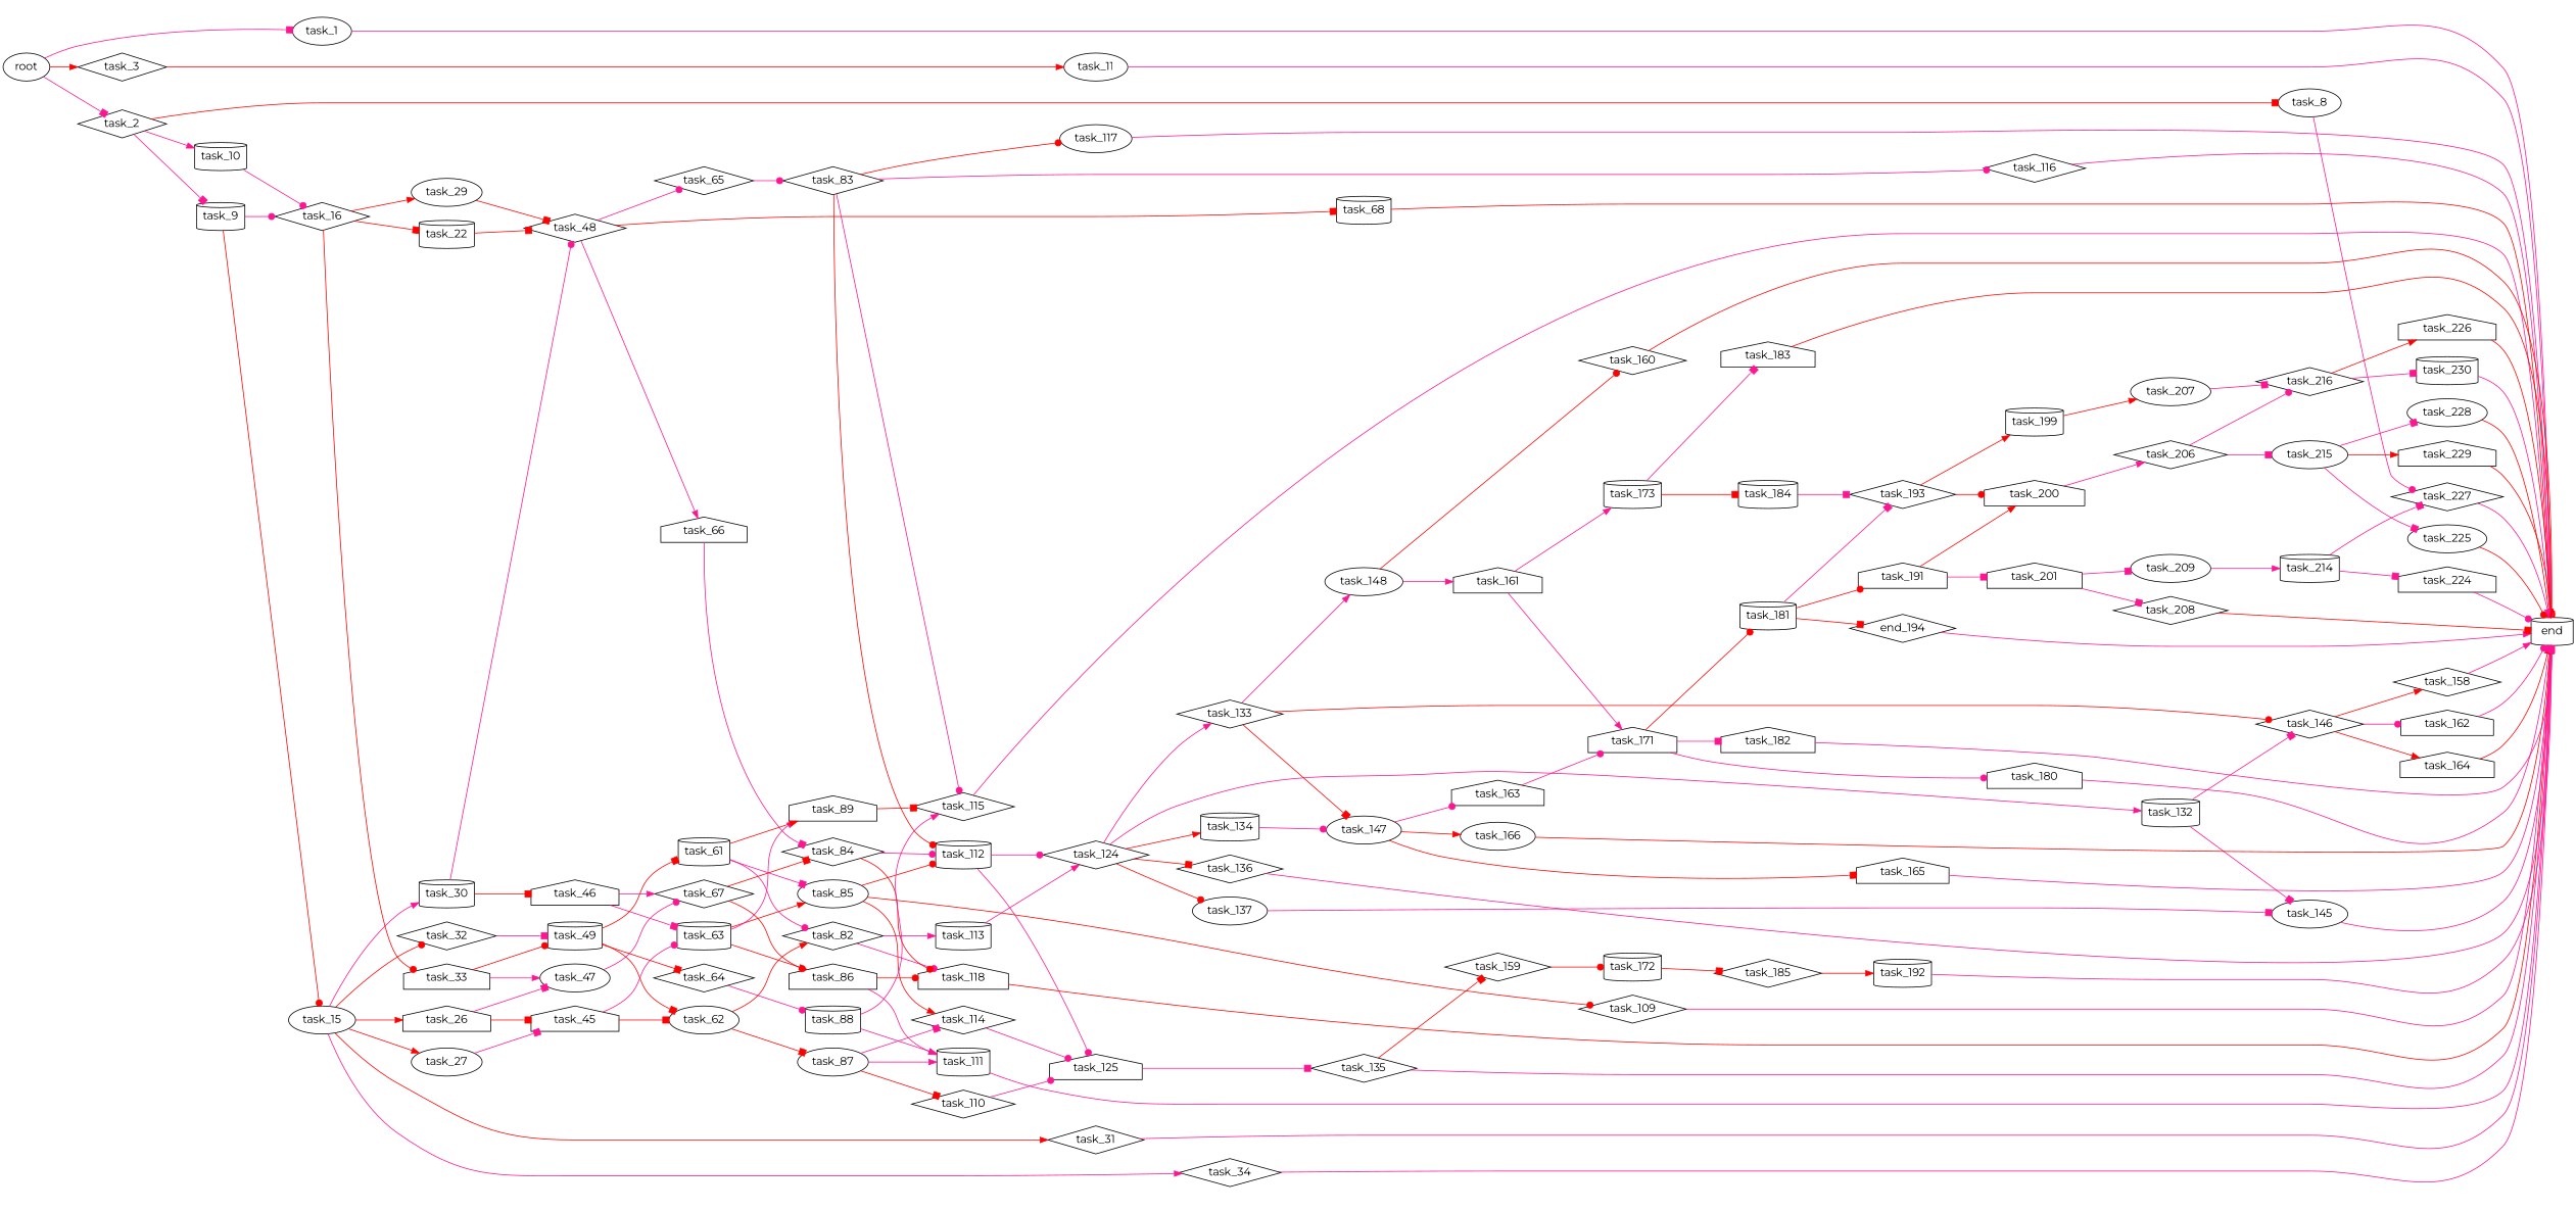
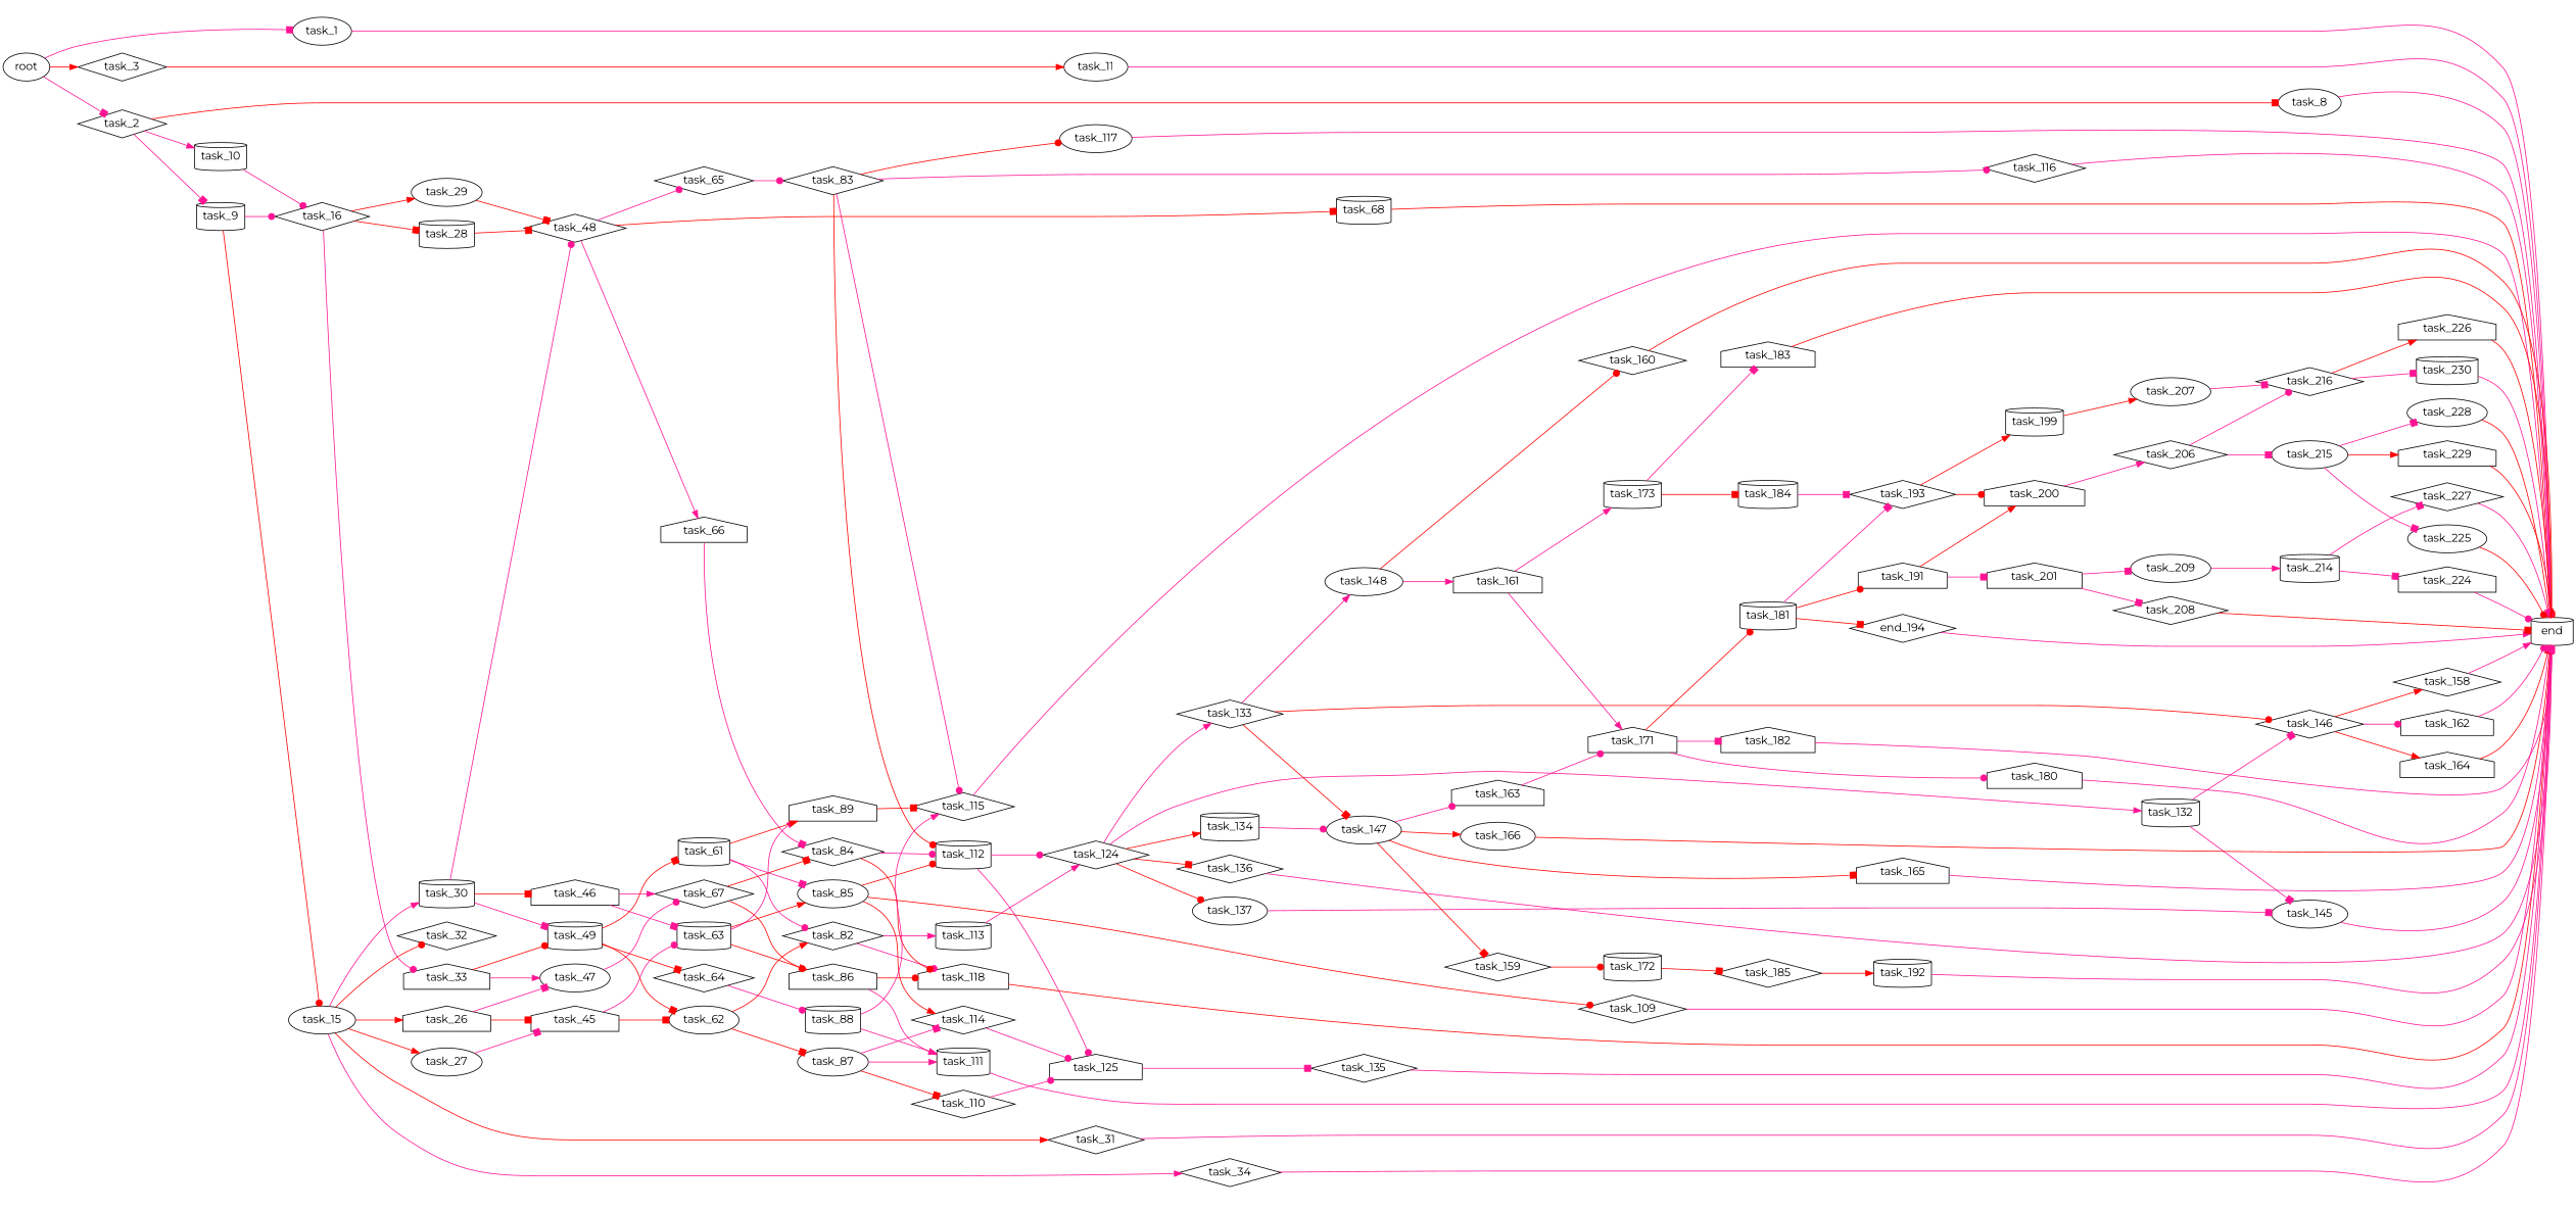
  digraph {
    fontname=Montserrat
    rankdir=LR
    node [fontname=Montserrat shape=diamond]
    edge [arrowhead=box color=deeppink fontname=Montserrat]
    root [shape=ellipse]
    task_1 [shape=ellipse]
    task_2
    task_3
    end [shape=cylinder]
    task_8 [shape=ellipse]
    task_9 [shape=cylinder]
    task_10 [shape=cylinder]
    task_11 [shape=ellipse]
    task_15 [shape=ellipse]
    task_16
    task_26 [shape=house]
    task_27 [shape=ellipse]
    task_30 [shape=cylinder]
    task_31
    task_32
    task_34
-   task_28 [shape=cylinder label=task_22]
+   task_28 [shape=cylinder]
    task_29 [shape=ellipse]
    task_33 [shape=house]
    task_45 [shape=house]
    task_47 [shape=ellipse]
    task_48
    task_46 [shape=house]
    task_49 [shape=cylinder]
    task_62 [shape=ellipse]
    task_63 [shape=cylinder]
    task_67
    task_65
    task_66 [shape=house]
    task_68 [shape=cylinder]
    task_61 [shape=cylinder]
    task_64
    task_82
    task_87 [shape=ellipse]
    task_85 [shape=ellipse]
    task_89 [shape=house]
    task_86 [shape=house]
    task_84
    task_83
    task_88 [shape=cylinder]
    task_113 [shape=cylinder]
    task_118 [shape=house]
    task_114
    task_111 [shape=cylinder]
    task_110
    task_112 [shape=cylinder]
    task_109
    task_115
    task_116
    task_117 [shape=ellipse]
    task_124
    task_125 [shape=house]
    task_132 [shape=cylinder]
    task_133
    task_134 [shape=cylinder]
    task_136
    task_137 [shape=ellipse]
    task_135
    task_145 [shape=ellipse]
    task_146
    task_147 [shape=ellipse]
    task_148 [shape=ellipse]
    task_158
    task_162 [shape=house]
    task_164 [shape=house]
    task_159
    task_163 [shape=house]
    task_165 [shape=house]
    task_166 [shape=ellipse]
    task_160
    task_161 [shape=house]
    task_172 [shape=cylinder]
    task_171 [shape=house]
    task_173 [shape=cylinder]
    task_185
    task_180 [shape=house]
    task_181 [shape=cylinder]
    task_182 [shape=house]
    task_183 [shape=house]
    task_184 [shape=cylinder]
    task_192 [shape=cylinder]
    task_191 [shape=house]
    task_193
    n85 [label=end_194]
    task_200 [shape=house]
    task_201 [shape=house]
    task_199 [shape=cylinder]
    task_206
    task_208
    task_209 [shape=ellipse]
    task_207 [shape=ellipse]
    task_216
    task_215 [shape=ellipse]
    task_214 [shape=cylinder]
    task_226 [shape=house]
    task_230 [shape=cylinder]
    task_225 [shape=ellipse]
    task_228 [shape=ellipse]
    task_229 [shape=house]
    task_224 [shape=house]
    task_227
    root -> task_1
    root -> task_2
    root -> task_3 [arrowhead=normal color=red]
    task_1 -> end
    task_2 -> task_8 [color=red]
    task_2 -> task_9
    task_2 -> task_10 [arrowhead=normal]
    task_3 -> task_11 [arrowhead=normal color=red]
-   task_8 -> task_227 [arrowhead=dot]
+   task_8 -> end [arrowhead=dot]
    task_9 -> task_15 [arrowhead=dot color=red]
    task_9 -> task_16 [arrowhead=dot]
    task_10 -> task_16 [arrowhead=dot]
    task_11 -> end
    task_15 -> task_26 [arrowhead=normal color=red]
    task_15 -> task_27 [arrowhead=normal color=red]
    task_15 -> task_30 [arrowhead=normal]
    task_15 -> task_31 [arrowhead=normal color=red]
    task_15 -> task_32 [arrowhead=dot color=red]
    task_15 -> task_34 [arrowhead=normal]
    task_16 -> task_28 [color=red]
    task_16 -> task_29 [arrowhead=normal color=red]
-   task_16 -> task_33 [arrowhead=dot color=red]
+   task_16 -> task_33 [arrowhead=dot]
    task_26 -> task_45 [color=red]
    task_26 -> task_47
    task_27 -> task_45
    task_30 -> task_48 [arrowhead=dot]
    task_30 -> task_46 [color=red]
    task_31 -> end
-   task_32 -> task_49
+   task_30 -> task_49
    task_34 -> end [arrowhead=dot]
    task_28 -> task_48 [color=red]
    task_29 -> task_48 [color=red]
    task_33 -> task_47 [arrowhead=normal]
    task_33 -> task_49 [arrowhead=dot color=red]
    task_45 -> task_62 [color=red]
    task_45 -> task_63 [arrowhead=dot]
    task_47 -> task_67 [arrowhead=dot]
    task_48 -> task_65 [arrowhead=dot]
    task_48 -> task_66 [arrowhead=normal]
    task_48 -> task_68 [color=red]
    task_46 -> task_63
    task_46 -> task_67 [arrowhead=normal]
    task_49 -> task_62 [color=red]
    task_49 -> task_61 [color=red]
    task_49 -> task_64 [color=red]
    task_62 -> task_82 [arrowhead=normal color=red]
    task_62 -> task_87 [color=red]
    task_63 -> task_85 [arrowhead=normal color=red]
    task_63 -> task_89 [arrowhead=normal]
    task_63 -> task_86 [arrowhead=normal color=red]
    task_67 -> task_86 [arrowhead=dot color=red]
    task_67 -> task_84 [color=red]
    task_65 -> task_83 [arrowhead=dot]
    task_66 -> task_84
    task_68 -> end [arrowhead=dot color=red]
    task_61 -> task_82 [arrowhead=dot]
    task_61 -> task_85
    task_61 -> task_89 [arrowhead=normal color=red]
    task_64 -> task_88 [arrowhead=dot]
    task_82 -> task_113 [arrowhead=normal]
    task_82 -> task_118 [arrowhead=dot]
    task_87 -> task_114
    task_87 -> task_111 [arrowhead=normal]
    task_87 -> task_110 [color=red]
    task_85 -> task_114 [arrowhead=normal color=red]
    task_85 -> task_112 [arrowhead=dot color=red]
    task_85 -> task_109 [arrowhead=dot color=red]
    task_89 -> task_115 [color=red]
    task_86 -> task_118 [arrowhead=dot color=red]
    task_86 -> task_111 [arrowhead=normal]
    task_84 -> task_118 [arrowhead=dot color=red]
    task_84 -> task_112 [arrowhead=dot]
    task_83 -> task_112 [arrowhead=dot color=red]
    task_83 -> task_115 [arrowhead=dot]
    task_83 -> task_116 [arrowhead=dot]
    task_83 -> task_117 [arrowhead=dot color=red]
    task_88 -> task_111 [arrowhead=normal]
    task_88 -> task_115 [arrowhead=normal]
    task_113 -> task_124 [arrowhead=normal]
    task_118 -> end [arrowhead=dot color=red]
    task_114 -> task_125 [arrowhead=dot]
    task_111 -> end [arrowhead=normal]
    task_110 -> task_125 [arrowhead=dot]
    task_112 -> task_124 [arrowhead=dot]
    task_112 -> task_125 [arrowhead=dot]
    task_109 -> end [arrowhead=dot]
    task_115 -> end [arrowhead=normal]
    task_116 -> end
    task_117 -> end [arrowhead=normal]
    task_124 -> task_132 [arrowhead=normal]
    task_124 -> task_133 [arrowhead=normal]
    task_124 -> task_134 [arrowhead=normal color=red]
    task_124 -> task_136 [color=red]
    task_124 -> task_137 [arrowhead=dot color=red]
    task_125 -> task_135
    task_132 -> task_145
    task_132 -> task_146
    task_133 -> task_146 [arrowhead=dot color=red]
    task_133 -> task_147 [color=red]
    task_133 -> task_148 [arrowhead=normal]
    task_134 -> task_147 [arrowhead=dot]
    task_136 -> end [arrowhead=normal]
    task_137 -> task_145
    task_135 -> end [arrowhead=dot]
    task_145 -> end [arrowhead=dot]
    task_146 -> task_158 [arrowhead=normal color=red]
    task_146 -> task_162 [arrowhead=dot]
    task_146 -> task_164 [arrowhead=normal color=red]
-   task_135 -> task_159 [color=red]
+   task_147 -> task_159 [color=red]
    task_147 -> task_163 [arrowhead=dot]
    task_147 -> task_165 [color=red]
    task_147 -> task_166 [arrowhead=normal color=red]
    task_148 -> task_160 [arrowhead=dot color=red]
    task_148 -> task_161 [arrowhead=normal]
    task_158 -> end [arrowhead=normal]
    task_162 -> end [arrowhead=dot]
    task_164 -> end [arrowhead=normal color=red]
    task_159 -> task_172 [arrowhead=dot color=red]
    task_163 -> task_171 [arrowhead=dot]
    task_165 -> end
    task_166 -> end [arrowhead=normal color=red]
    task_160 -> end [arrowhead=dot color=red]
    task_161 -> task_171 [arrowhead=normal]
    task_161 -> task_173 [arrowhead=normal]
    task_172 -> task_185 [color=red]
    task_171 -> task_180 [arrowhead=dot]
    task_171 -> task_181 [arrowhead=dot color=red]
    task_171 -> task_182
    task_173 -> task_183
    task_173 -> task_184 [color=red]
    task_185 -> task_192 [arrowhead=normal color=red]
    task_180 -> end
    task_181 -> task_191 [arrowhead=dot color=red]
    task_181 -> task_193
    task_181 -> n85 [color=red]
    task_182 -> end [arrowhead=normal]
    task_183 -> end [color=red]
    task_184 -> task_193
    task_192 -> end
    task_191 -> task_200 [arrowhead=normal color=red]
    task_191 -> task_201
    task_193 -> task_200 [arrowhead=dot color=red]
    task_193 -> task_199 [arrowhead=normal color=red]
    n85 -> end [arrowhead=normal]
    task_200 -> task_206 [arrowhead=normal]
    task_201 -> task_208
    task_201 -> task_209
    task_199 -> task_207 [arrowhead=normal color=red]
    task_206 -> task_216 [arrowhead=dot]
    task_206 -> task_215
    task_208 -> end [color=red]
    task_209 -> task_214 [arrowhead=normal]
    task_207 -> task_216
    task_216 -> task_226 [arrowhead=normal color=red]
    task_216 -> task_230
    task_215 -> task_225
    task_215 -> task_228
    task_215 -> task_229 [arrowhead=normal color=red]
    task_214 -> task_224
    task_214 -> task_227
    task_226 -> end [arrowhead=normal color=red]
    task_230 -> end [arrowhead=dot]
    task_225 -> end [arrowhead=dot color=red]
    task_228 -> end [arrowhead=dot color=red]
    task_229 -> end [arrowhead=normal color=red]
    task_224 -> end [arrowhead=dot]
    task_227 -> end [arrowhead=normal]
  }
